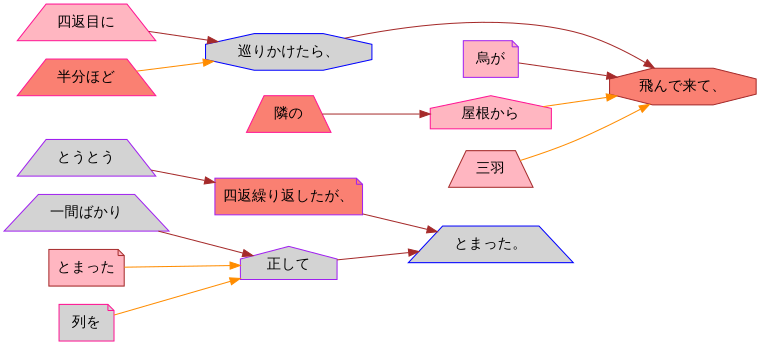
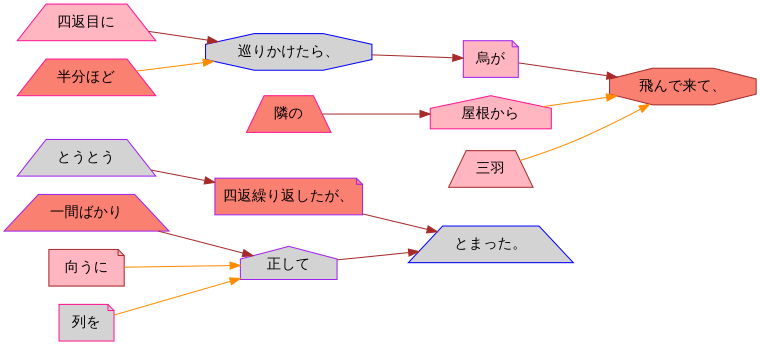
  digraph {
    rankdir=LR
    node [color=purple fillcolor=lightgrey shape=trapezium style=filled]
    edge [color=brown]
    n1 [label="とうとう"]
    n2 [fillcolor=salmon label="四返繰り返したが、" shape=note]
    n3 [color=blue label="とまった。"]
    n4 [color=deeppink fillcolor=lightpink label="四返目に"]
    n5 [color=blue label="巡りかけたら、" shape=octagon]
    n6 [color=brown fillcolor=salmon label="飛んで来て、" shape=octagon]
    n7 [color=deeppink fillcolor=salmon label="半分ほど"]
    n8 [color=deeppink fillcolor=salmon label="隣の"]
    n9 [color=deeppink fillcolor=lightpink label="屋根から" shape=house]
    n10 [fillcolor=lightpink label="烏が" shape=note]
    n11 [color=brown fillcolor=lightpink label="三羽"]
-   n12 [label="一間ばかり"]
+   n12 [fillcolor=salmon label="一間ばかり"]
    n13 [label="正して" shape=house]
-   n14 [color=brown fillcolor=lightpink label="とまった" shape=note]
+   n14 [color=brown fillcolor=lightpink label="向うに" shape=note]
    n15 [color=deeppink label="列を" shape=note]
    n1 -> n2
    n2 -> n3
    n4 -> n5
-   n5 -> n6
+   n5 -> n10
    n7 -> n5 [color=darkorange]
    n8 -> n9
    n9 -> n6 [color=darkorange]
    n10 -> n6
    n11 -> n6 [color=darkorange]
    n12 -> n13
    n13 -> n3
    n14 -> n13 [color=darkorange]
    n15 -> n13 [color=darkorange]
  }
